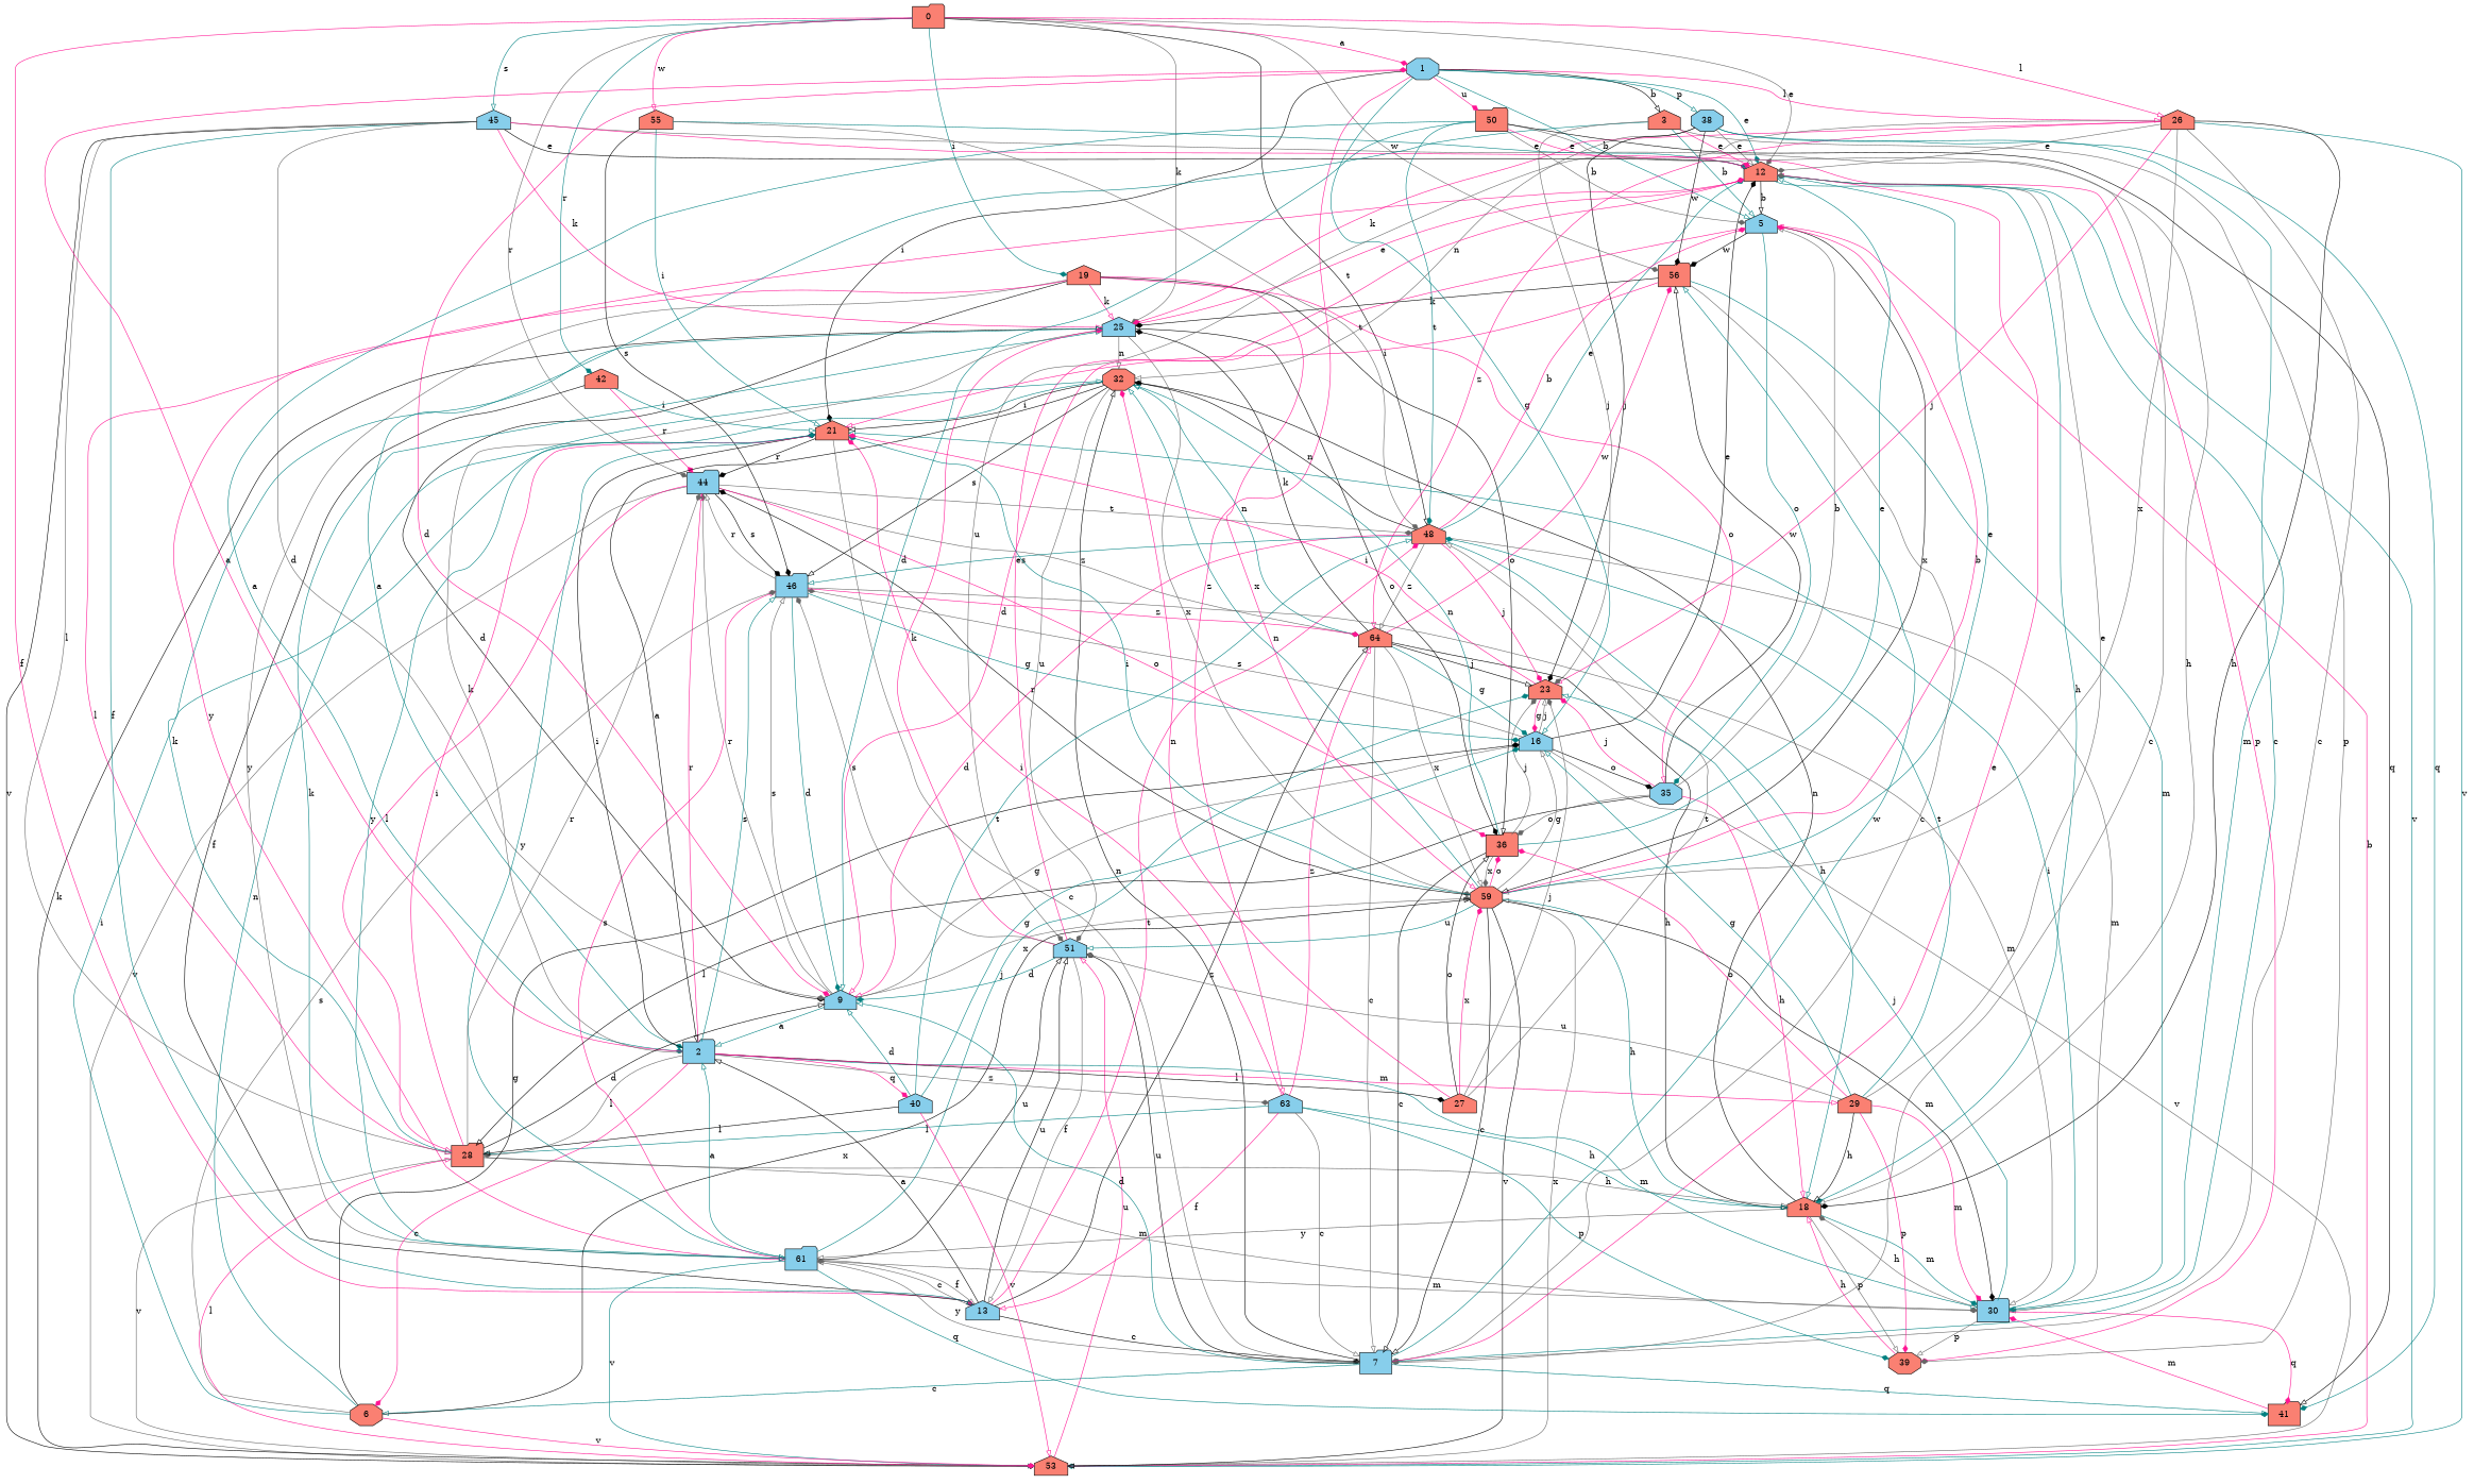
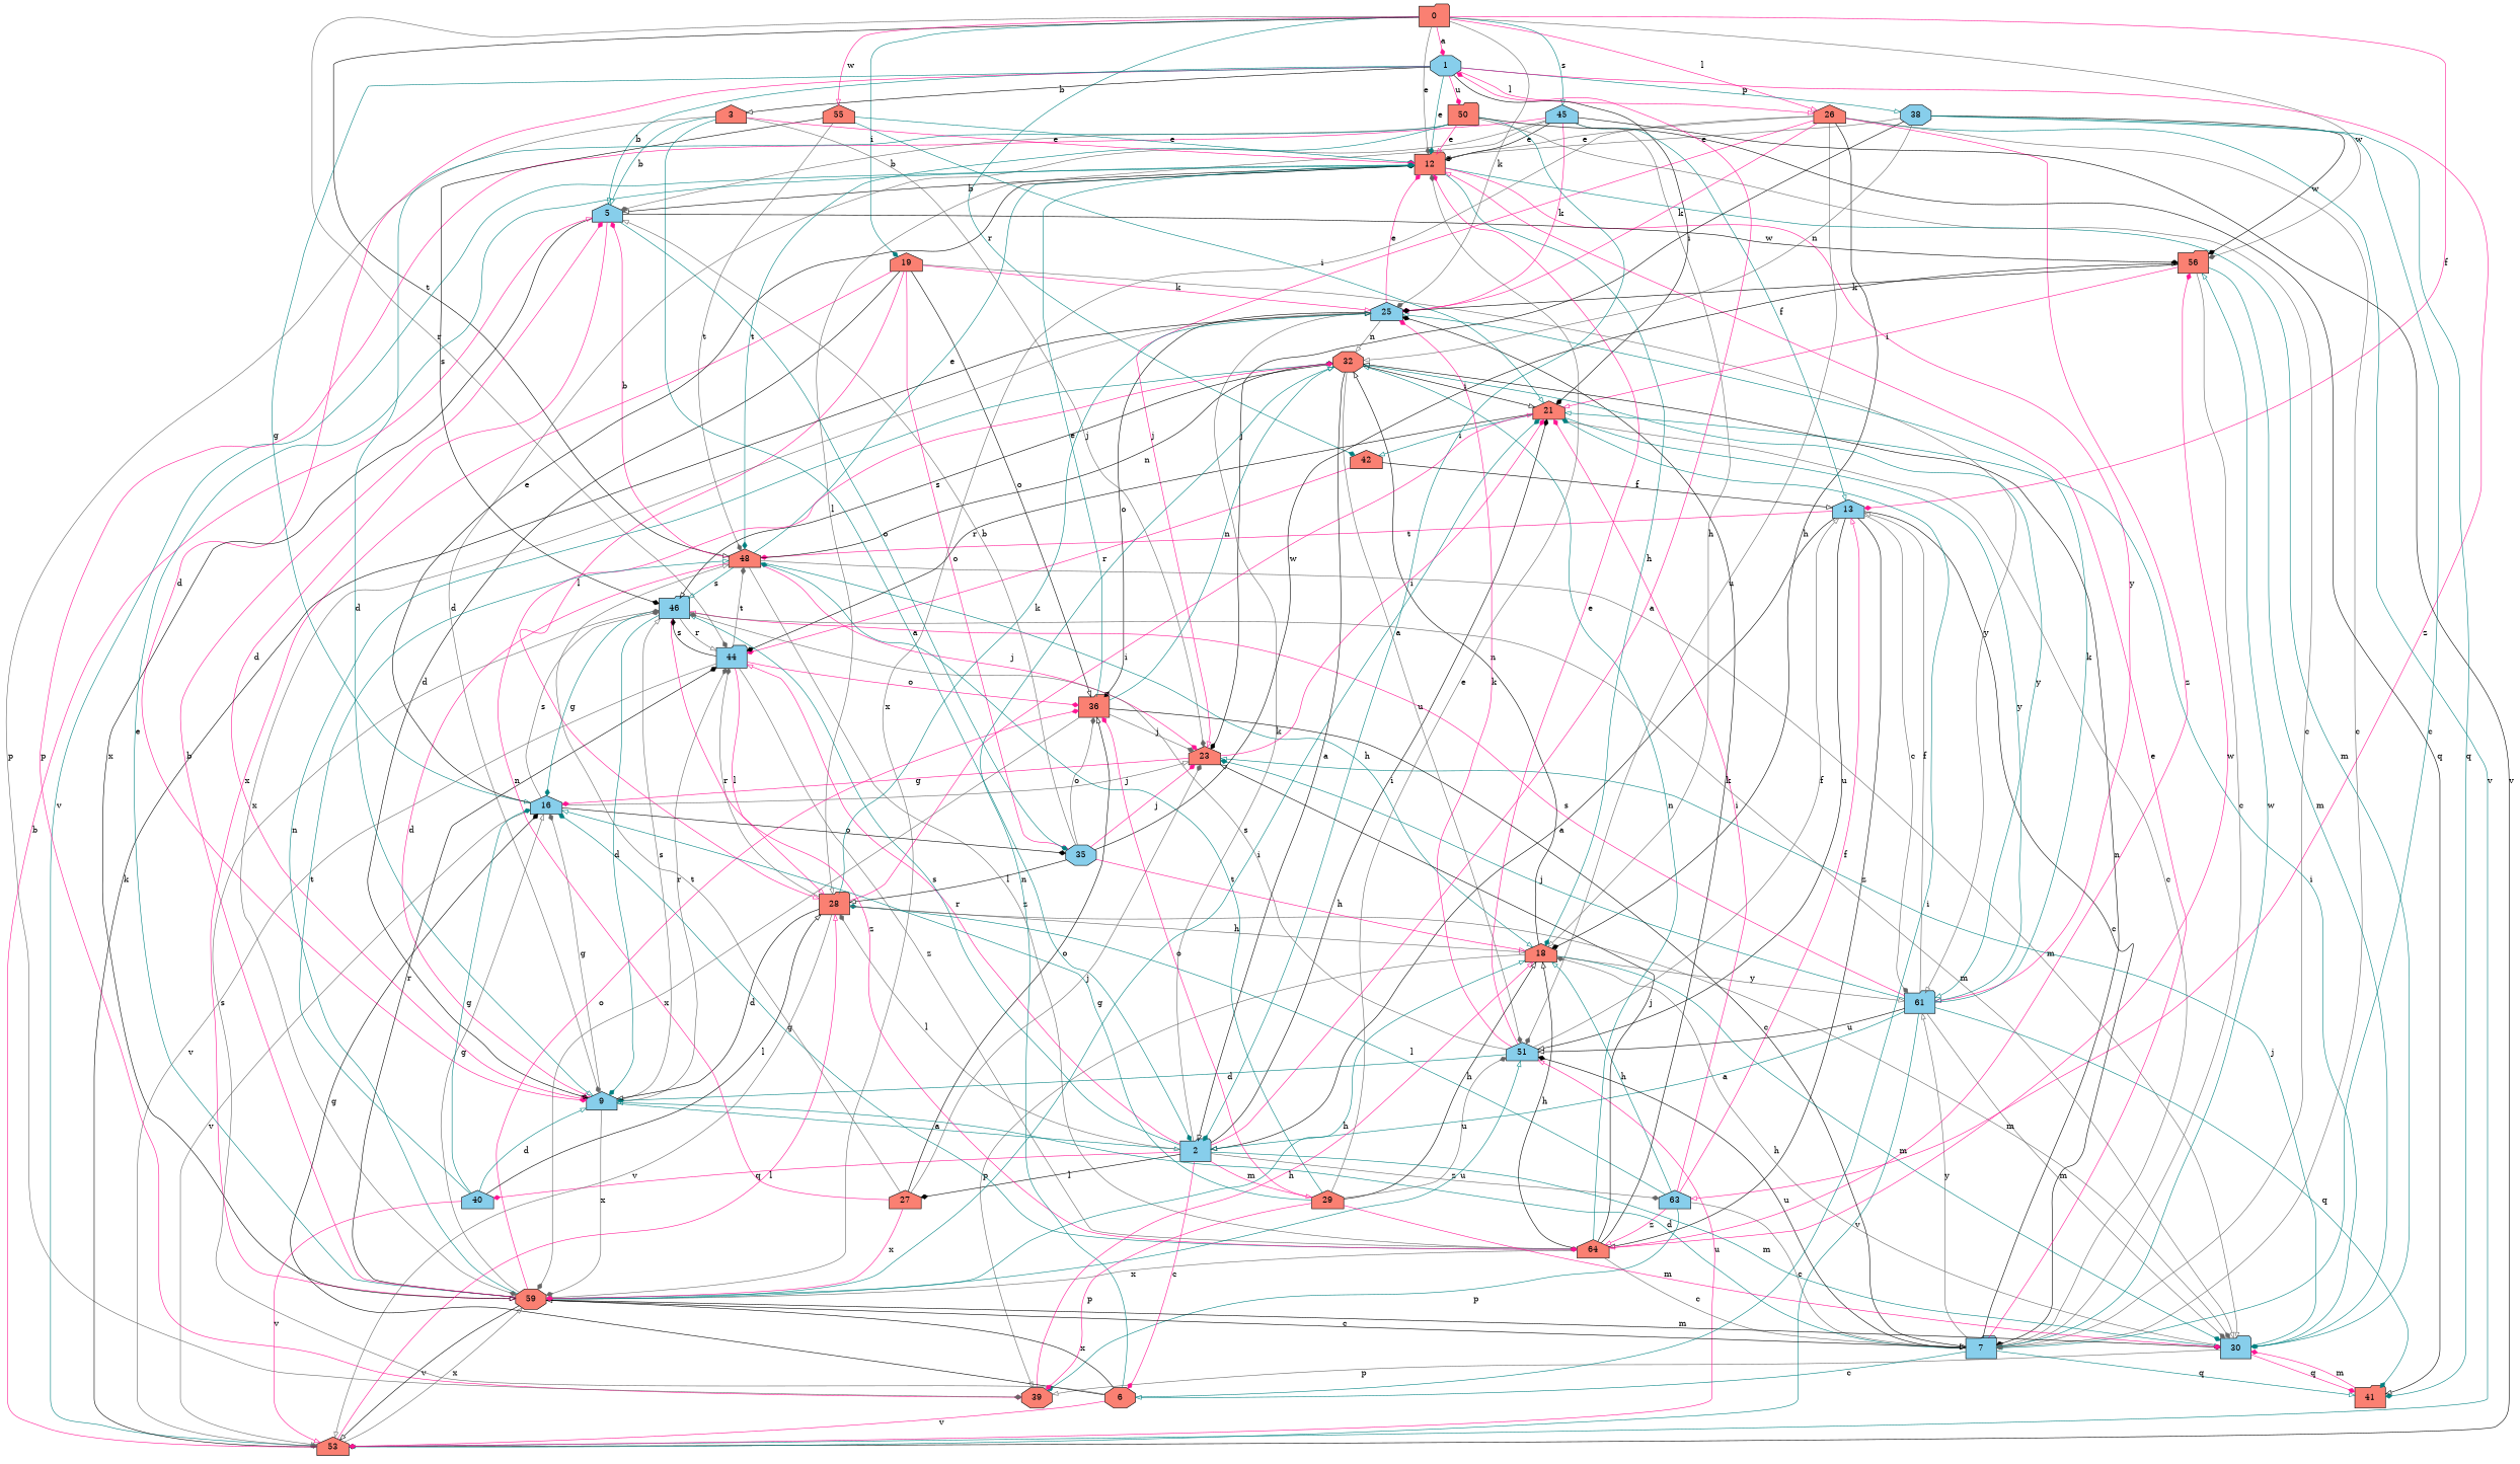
  strict digraph {
    node [fillcolor=salmon shape=house style=filled]
    edge [arrowhead=onormal color=gray40]
    0 [shape=folder]
    1 [fillcolor=skyblue shape=octagon]
-   12
+   12 [shape=folder]
    13 [fillcolor=skyblue]
    19
    25 [fillcolor=skyblue]
    26
    42
    44 [fillcolor=skyblue shape=folder]
    45 [fillcolor=skyblue]
    48
    55
    56 [shape=folder]
    3
    5 [fillcolor=skyblue]
    9 [fillcolor=skyblue]
    16 [fillcolor=skyblue]
    21
    38 [fillcolor=skyblue shape=octagon]
    50 [shape=folder]
    63 [fillcolor=skyblue]
    30 [fillcolor=skyblue shape=folder]
    53
    61 [fillcolor=skyblue shape=folder]
    18
    2 [fillcolor=skyblue shape=folder]
    7 [fillcolor=skyblue shape=folder]
    51 [fillcolor=skyblue]
    64
    28 [shape=folder]
    35 [fillcolor=skyblue shape=octagon]
    59 [shape=octagon]
    36 [shape=folder]
    32 [shape=octagon]
    23
    46 [fillcolor=skyblue shape=folder]
    39 [shape=octagon]
    41 [shape=folder]
    6 [shape=octagon]
    27
    29
    40 [fillcolor=skyblue]
    0 -> 1 [arrowhead=diamond color=deeppink label=a]
    0 -> 12 [arrowhead=diamond label=e]
    0 -> 13 [arrowhead=diamond color=deeppink label=f]
    0 -> 19 [arrowhead=diamond color=teal label=i]
    0 -> 25 [arrowhead=diamond label=k]
    0 -> 26 [color=deeppink label=l]
    0 -> 42 [arrowhead=diamond color=teal label=r]
    0 -> 44 [arrowhead=diamond label=r]
    0 -> 45 [color=teal label=s]
    0 -> 48 [color=black label=t]
    0 -> 55 [color=deeppink label=w]
    0 -> 56 [arrowhead=diamond label=w]
    1 -> 12 [arrowhead=diamond color=teal label=e]
    1 -> 26 [color=deeppink label=l]
    1 -> 3 [color=black label=b]
    1 -> 5 [color=teal label=b]
    1 -> 9 [arrowhead=diamond color=deeppink label=d]
    1 -> 16 [color=teal label=g]
    1 -> 21 [arrowhead=diamond color=black label=i]
    1 -> 38 [color=teal label=p]
    1 -> 50 [arrowhead=diamond color=deeppink label=u]
    1 -> 63 [color=deeppink label=z]
    12 -> 5 [color=black label=b]
    12 -> 30 [arrowhead=diamond color=teal label=m]
    12 -> 53 [color=teal label=v]
    12 -> 61 [color=deeppink label=y]
    12 -> 18 [arrowhead=diamond color=teal label=h]
    13 -> 48 [arrowhead=diamond color=deeppink label=t]
    13 -> 61 [arrowhead=diamond label=c]
    13 -> 2 [color=black label=a]
    13 -> 7 [arrowhead=diamond color=black label=c]
    13 -> 51 [color=black label=u]
    13 -> 64 [color=black label=z]
    19 -> 25 [color=deeppink label=k]
    19 -> 9 [arrowhead=diamond color=black label=d]
    19 -> 61 [label=y]
    19 -> 28 [color=deeppink label=l]
    19 -> 35 [color=deeppink label=o]
    19 -> 59 [color=deeppink label=x]
    19 -> 36 [color=black label=o]
    25 -> 12 [arrowhead=diamond color=deeppink label=e]
    25 -> 59 [arrowhead=diamond label=x]
    25 -> 36 [arrowhead=diamond color=black label=o]
    25 -> 32 [label=n]
    26 -> 12 [arrowhead=diamond label=e]
    26 -> 25 [arrowhead=diamond color=deeppink label=k]
    26 -> 53 [arrowhead=diamond color=teal label=v]
    26 -> 18 [arrowhead=diamond color=black label=h]
    26 -> 7 [label=c]
    26 -> 51 [arrowhead=diamond label=u]
    26 -> 64 [color=deeppink label=z]
    26 -> 59 [label=x]
    26 -> 23 [color=deeppink label=j]
    42 -> 13 [color=black label=f]
    42 -> 44 [arrowhead=diamond color=deeppink label=r]
-   42 -> 21 [color=teal label=i]
+   21 -> 42 [color=teal label=i]
    44 -> 48 [arrowhead=diamond label=t]
    44 -> 53 [arrowhead=diamond label=v]
    44 -> 64 [arrowhead=diamond label=z]
    44 -> 28 [color=deeppink label=l]
    44 -> 36 [arrowhead=diamond color=deeppink label=o]
    44 -> 46 [arrowhead=diamond color=black label=s]
    45 -> 12 [arrowhead=diamond color=black label=e]
    45 -> 13 [color=teal label=f]
    45 -> 25 [color=deeppink label=k]
    45 -> 9 [arrowhead=diamond label=d]
    45 -> 53 [arrowhead=diamond color=black label=v]
    45 -> 18 [label=h]
    45 -> 28 [label=l]
    45 -> 39 [arrowhead=diamond color=deeppink label=p]
    48 -> 12 [arrowhead=diamond color=teal label=e]
    48 -> 5 [arrowhead=diamond color=deeppink label=b]
    48 -> 9 [color=deeppink label=d]
    48 -> 30 [label=m]
    48 -> 18 [color=teal label=h]
    48 -> 64 [label=z]
    48 -> 32 [arrowhead=diamond color=black label=n]
    48 -> 23 [arrowhead=diamond color=deeppink label=j]
    48 -> 46 [color=teal label=s]
    55 -> 12 [arrowhead=diamond color=teal label=e]
    55 -> 48 [arrowhead=diamond label=t]
    55 -> 21 [color=teal label=i]
    55 -> 46 [arrowhead=diamond color=black label=s]
    56 -> 25 [arrowhead=diamond color=black label=k]
    56 -> 21 [color=deeppink label=i]
    56 -> 30 [color=teal label=m]
    56 -> 7 [arrowhead=diamond label=c]
    3 -> 12 [arrowhead=diamond color=deeppink label=e]
    3 -> 5 [color=teal label=b]
    3 -> 2 [arrowhead=diamond color=teal label=a]
    3 -> 23 [arrowhead=diamond label=j]
    3 -> 39 [arrowhead=diamond label=p]
    5 -> 56 [arrowhead=diamond color=black label=w]
    5 -> 9 [color=deeppink label=d]
    5 -> 35 [arrowhead=diamond color=teal label=o]
    5 -> 59 [color=black label=x]
    9 -> 44 [arrowhead=diamond label=r]
    9 -> 16 [arrowhead=diamond label=g]
    9 -> 2 [color=teal label=a]
    9 -> 59 [arrowhead=diamond label=x]
    9 -> 46 [label=s]
    16 -> 12 [arrowhead=diamond color=black label=e]
    16 -> 53 [label=v]
    16 -> 35 [arrowhead=diamond color=black label=o]
    16 -> 23 [label=j]
    16 -> 46 [arrowhead=diamond label=s]
    21 -> 44 [arrowhead=diamond color=black label=r]
    21 -> 61 [color=teal label=y]
    21 -> 7 [label=c]
    38 -> 12 [label=e]
    38 -> 56 [arrowhead=diamond color=black label=w]
    38 -> 7 [color=teal label=c]
    38 -> 32 [label=n]
    38 -> 23 [arrowhead=diamond color=black label=j]
    38 -> 41 [arrowhead=diamond color=teal label=q]
    50 -> 12 [color=deeppink label=e]
    50 -> 48 [arrowhead=diamond color=teal label=t]
    50 -> 5 [arrowhead=diamond label=b]
    50 -> 9 [color=teal label=d]
    50 -> 2 [arrowhead=diamond color=teal label=a]
    50 -> 7 [arrowhead=diamond label=c]
    50 -> 41 [color=black label=q]
    63 -> 13 [color=deeppink label=f]
    63 -> 21 [arrowhead=diamond color=deeppink label=i]
    63 -> 18 [color=teal label=h]
    63 -> 7 [label=c]
    63 -> 64 [color=deeppink label=z]
    63 -> 28 [arrowhead=diamond color=teal label=l]
    63 -> 39 [arrowhead=diamond color=teal label=p]
    30 -> 21 [color=teal label=i]
    30 -> 18 [arrowhead=diamond label=h]
    30 -> 23 [color=teal label=j]
    30 -> 39 [label=p]
    30 -> 41 [arrowhead=diamond color=deeppink label=q]
    53 -> 25 [color=black label=k]
    53 -> 5 [color=deeppink label=b]
    53 -> 51 [color=deeppink label=u]
    53 -> 28 [color=deeppink label=l]
    53 -> 59 [label=x]
    61 -> 13 [label=f]
    61 -> 25 [color=teal label=k]
    61 -> 30 [arrowhead=diamond label=m]
    61 -> 53 [color=teal label=v]
    61 -> 2 [color=teal label=a]
    61 -> 51 [color=black label=u]
    61 -> 23 [arrowhead=diamond color=teal label=j]
    61 -> 46 [color=deeppink label=s]
    61 -> 41 [arrowhead=diamond color=teal label=q]
    18 -> 30 [arrowhead=diamond color=teal label=m]
    18 -> 61 [label=y]
    18 -> 32 [color=black label=n]
    18 -> 39 [label=p]
    2 -> 1 [arrowhead=diamond color=deeppink label=a]
    2 -> 25 [label=k]
    2 -> 44 [color=deeppink label=r]
    2 -> 21 [arrowhead=diamond color=black label=i]
    2 -> 63 [arrowhead=diamond label=z]
    2 -> 30 [color=teal label=m]
    2 -> 28 [arrowhead=diamond label=l]
    2 -> 46 [color=teal label=s]
    2 -> 6 [arrowhead=diamond color=deeppink label=c]
    2 -> 27 [arrowhead=diamond color=black label=l]
    2 -> 29 [color=deeppink label=m]
    2 -> 40 [arrowhead=diamond color=deeppink label=q]
    7 -> 12 [color=deeppink label=e]
    7 -> 56 [color=teal label=w]
    7 -> 9 [color=teal label=d]
    7 -> 61 [label=y]
    7 -> 51 [arrowhead=diamond color=black label=u]
    7 -> 32 [color=black label=n]
    7 -> 41 [color=teal label=q]
    7 -> 6 [color=teal label=c]
    51 -> 12 [arrowhead=diamond color=deeppink label=e]
    51 -> 13 [label=f]
    51 -> 25 [arrowhead=diamond color=deeppink label=k]
    51 -> 9 [arrowhead=diamond color=teal label=d]
    51 -> 46 [arrowhead=diamond label=s]
    64 -> 25 [arrowhead=diamond color=black label=k]
    64 -> 56 [arrowhead=diamond color=deeppink label=w]
    64 -> 16 [arrowhead=diamond color=teal label=g]
    64 -> 18 [color=black label=h]
    64 -> 7 [label=c]
    64 -> 59 [label=x]
    64 -> 32 [color=teal label=n]
    64 -> 23 [color=black label=j]
    28 -> 25 [color=teal label=k]
    28 -> 44 [arrowhead=diamond label=r]
    28 -> 9 [color=black label=d]
    28 -> 21 [color=deeppink label=i]
    28 -> 30 [arrowhead=diamond label=m]
    28 -> 53 [label=v]
    28 -> 18 [label=h]
    35 -> 56 [color=black label=w]
    35 -> 5 [label=b]
    35 -> 18 [color=deeppink label=h]
    35 -> 28 [color=black label=l]
    35 -> 36 [arrowhead=diamond label=o]
    35 -> 23 [arrowhead=diamond color=deeppink label=j]
    59 -> 12 [arrowhead=diamond color=teal label=e]
    59 -> 44 [arrowhead=diamond color=black label=r]
    59 -> 5 [arrowhead=diamond color=deeppink label=b]
    59 -> 16 [label=g]
    59 -> 21 [arrowhead=diamond color=teal label=i]
    59 -> 30 [arrowhead=diamond color=black label=m]
    59 -> 53 [color=black label=v]
    59 -> 18 [color=teal label=h]
    59 -> 7 [color=black label=c]
    59 -> 51 [color=teal label=u]
    59 -> 36 [arrowhead=diamond color=deeppink label=o]
    59 -> 32 [color=teal label=n]
    36 -> 12 [color=teal label=e]
    36 -> 7 [color=black label=c]
    36 -> 59 [arrowhead=diamond label=x]
    36 -> 32 [color=teal label=n]
    36 -> 23 [arrowhead=diamond label=j]
    32 -> 21 [color=black label=i]
    32 -> 61 [color=teal label=y]
    32 -> 2 [color=black label=a]
    32 -> 51 [arrowhead=diamond label=u]
    32 -> 46 [color=black label=s]
    23 -> 16 [arrowhead=diamond color=deeppink label=g]
    23 -> 21 [arrowhead=diamond color=deeppink label=i]
    46 -> 44 [label=r]
    46 -> 9 [arrowhead=diamond color=teal label=d]
    46 -> 16 [arrowhead=diamond color=teal label=g]
    46 -> 30 [label=m]
    46 -> 64 [arrowhead=diamond color=deeppink label=z]
    39 -> 18 [color=deeppink label=h]
    41 -> 30 [arrowhead=diamond color=deeppink label=m]
    6 -> 16 [arrowhead=diamond color=black label=g]
    6 -> 21 [arrowhead=diamond color=teal label=i]
    6 -> 53 [arrowhead=diamond color=deeppink label=v]
    6 -> 59 [color=black label=x]
    6 -> 32 [color=teal label=n]
    6 -> 46 [arrowhead=diamond label=s]
    27 -> 48 [label=t]
    27 -> 59 [arrowhead=diamond color=deeppink label=x]
    27 -> 36 [color=black label=o]
    27 -> 32 [arrowhead=diamond color=deeppink label=n]
    27 -> 23 [arrowhead=diamond label=j]
    29 -> 12 [arrowhead=diamond label=e]
    29 -> 48 [arrowhead=diamond color=teal label=t]
    29 -> 16 [color=teal label=g]
    29 -> 30 [arrowhead=diamond color=deeppink label=m]
    29 -> 18 [color=black label=h]
    29 -> 51 [arrowhead=diamond label=u]
    29 -> 36 [arrowhead=diamond color=deeppink label=o]
    29 -> 39 [arrowhead=diamond color=deeppink label=p]
    40 -> 48 [color=teal label=t]
    40 -> 9 [color=teal label=d]
    40 -> 16 [arrowhead=diamond color=teal label=g]
    40 -> 53 [color=deeppink label=v]
    40 -> 28 [color=black label=l]
  }
